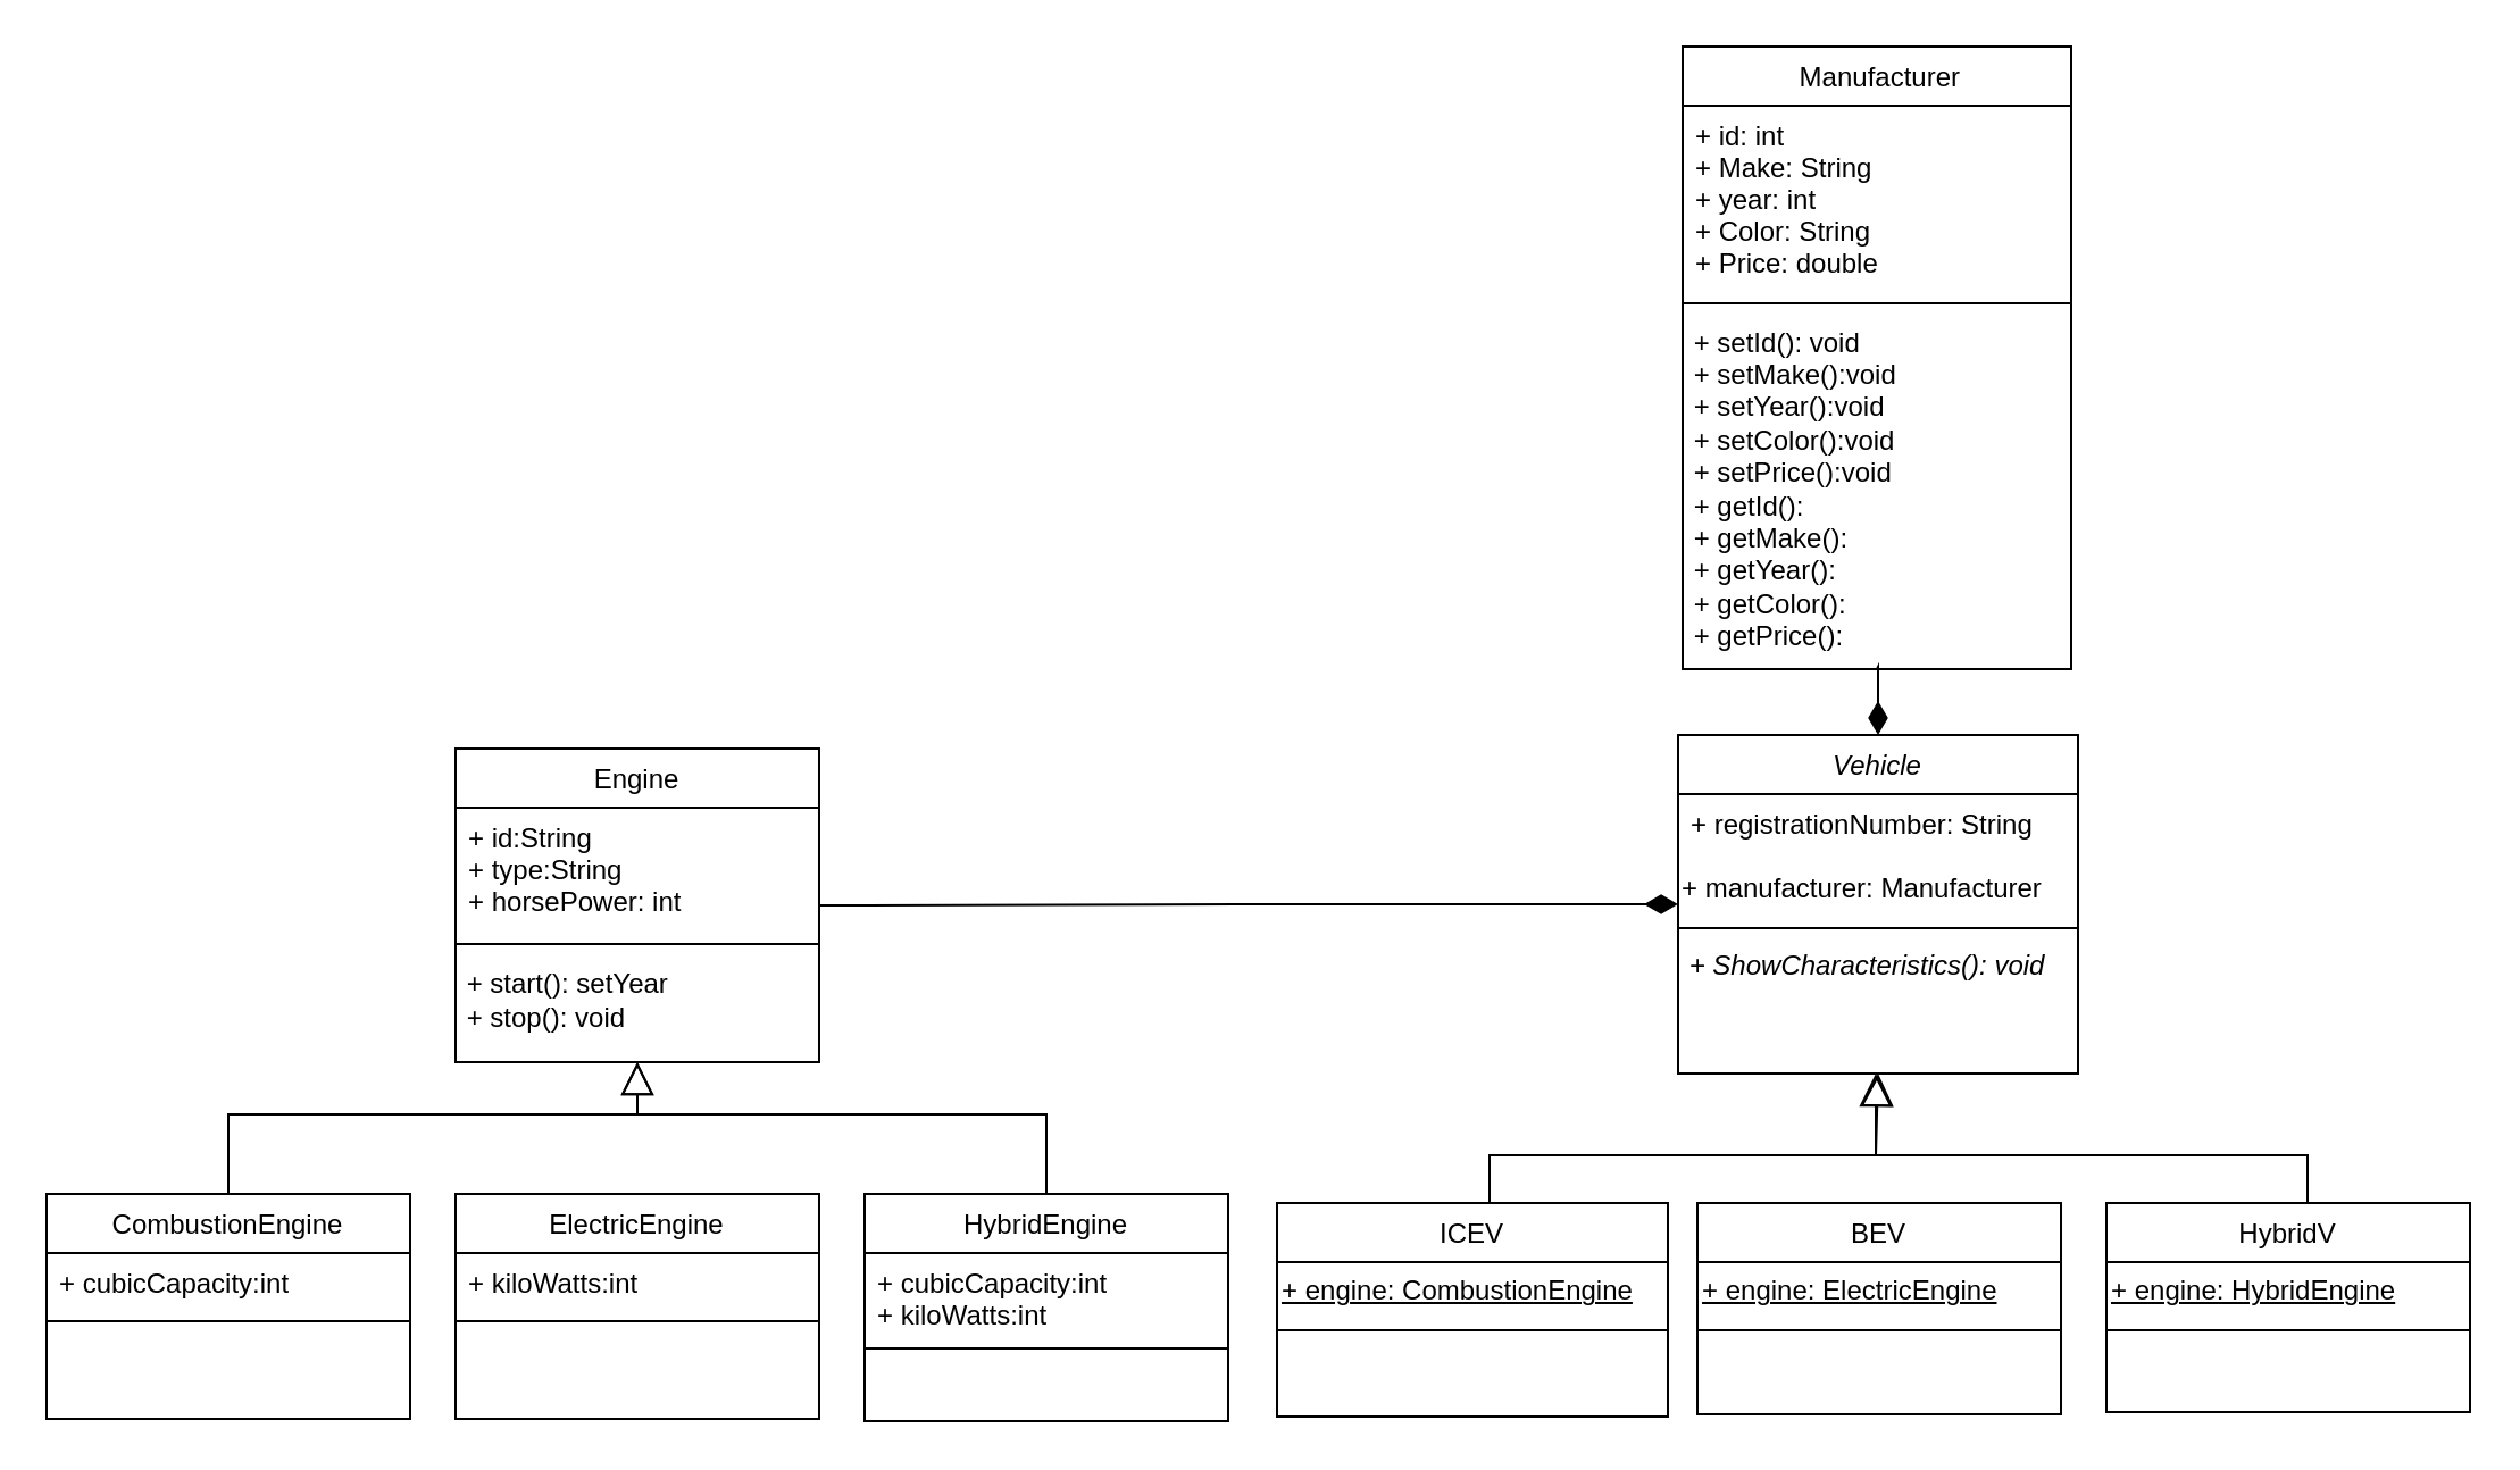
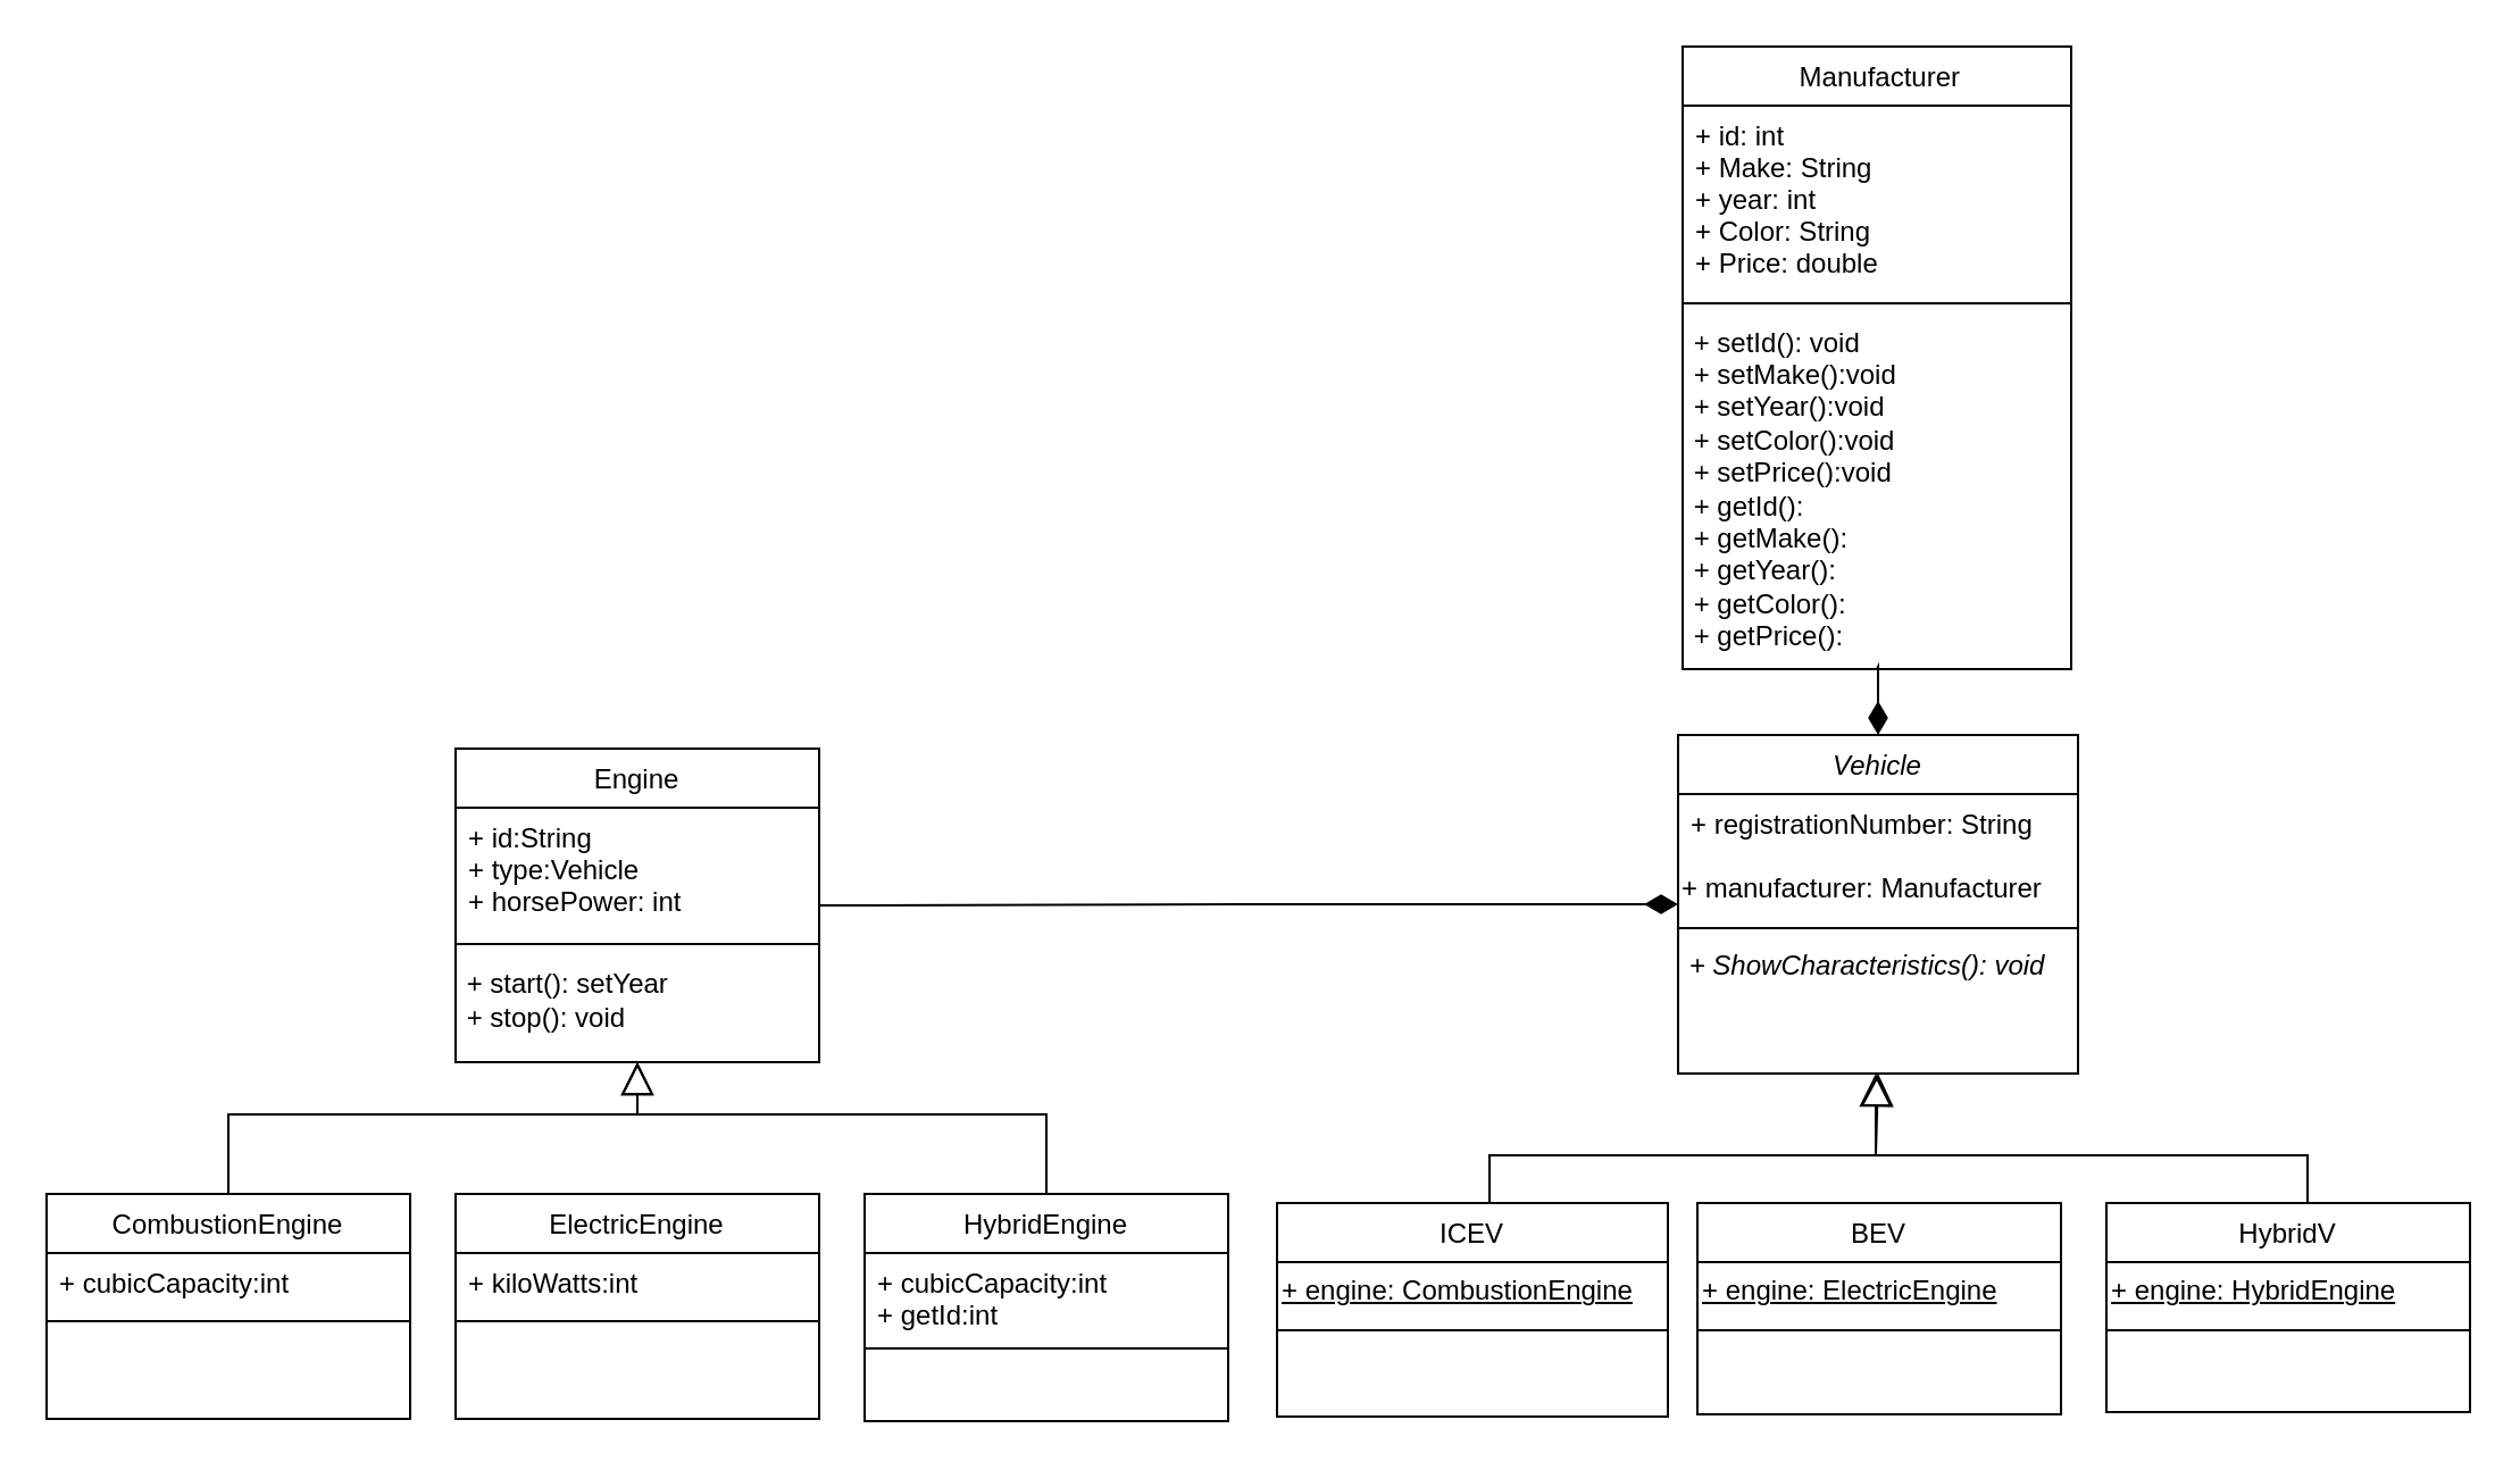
  <mxCell id="0" />
  <mxCell id="1" parent="0" />
  <mxCell id="2" style="edgeStyle=orthogonalEdgeStyle;rounded=0;orthogonalLoop=1;jettySize=auto;html=1;entryX=1;entryY=0.5;entryDx=0;entryDy=0;endArrow=none;endFill=0;startArrow=diamondThin;startFill=1;strokeWidth=1;targetPerimeterSpacing=0;endSize=12;startSize=12;" parent="1" source="4" target="13" edge="1"><mxGeometry relative="1" as="geometry" /></mxCell>
  <mxCell id="3" style="edgeStyle=orthogonalEdgeStyle;rounded=0;orthogonalLoop=1;jettySize=auto;html=1;entryX=0.5;entryY=1;entryDx=0;entryDy=0;endArrow=none;endFill=0;endSize=12;startArrow=diamondThin;startFill=1;startSize=12;" parent="1" source="4" target="9" edge="1"><mxGeometry relative="1" as="geometry" /></mxCell>
  <mxCell id="4" value="Vehicle" style="swimlane;fontStyle=2;align=center;verticalAlign=top;childLayout=stackLayout;horizontal=1;startSize=26;horizontalStack=0;resizeParent=1;resizeLast=0;collapsible=1;marginBottom=0;rounded=0;shadow=0;strokeWidth=1;" parent="1" vertex="1"><mxGeometry x="738" y="323" width="176" height="149" as="geometry"><mxRectangle x="130" y="380" width="160" height="26" as="alternateBounds" /></mxGeometry></mxCell>
  <mxCell id="5" value="+ registrationNumber: String&#10;&#10;" style="text;align=left;verticalAlign=top;spacingLeft=4;spacingRight=4;overflow=hidden;rotatable=0;points=[[0,0.5],[1,0.5]];portConstraint=eastwest;" parent="4" vertex="1"><mxGeometry y="26" width="176" height="29" as="geometry" /></mxCell>
  <mxCell id="6" value="+ manufacturer: Manufacturer" style="text;html=1;align=left;verticalAlign=middle;resizable=0;points=[];autosize=1;strokeColor=none;fillColor=none;" vertex="1" parent="4"><mxGeometry y="55" width="176" height="26" as="geometry" /></mxCell>
  <mxCell id="7" value="" style="line;html=1;strokeWidth=1;align=left;verticalAlign=middle;spacingTop=-1;spacingLeft=3;spacingRight=3;rotatable=0;labelPosition=right;points=[];portConstraint=eastwest;" parent="4" vertex="1"><mxGeometry y="81" width="176" height="8" as="geometry" /></mxCell>
  <mxCell id="8" value="&lt;i&gt;&amp;nbsp;+ ShowCharacteristics(): void&lt;/i&gt;" style="text;html=1;align=left;verticalAlign=middle;resizable=0;points=[];autosize=1;strokeColor=none;fillColor=none;" parent="4" vertex="1"><mxGeometry y="89" width="176" height="26" as="geometry" /></mxCell>
  <mxCell id="9" value=" Manufacturer" style="swimlane;fontStyle=0;align=center;verticalAlign=top;childLayout=stackLayout;horizontal=1;startSize=26;horizontalStack=0;resizeParent=1;resizeLast=0;collapsible=1;marginBottom=0;rounded=0;shadow=0;strokeWidth=1;" parent="1" vertex="1"><mxGeometry x="740" y="20" width="171" height="274" as="geometry"><mxRectangle x="580" y="27" width="160" height="26" as="alternateBounds" /></mxGeometry></mxCell>
  <mxCell id="10" value="+ id: int&#10;+ Make: String&#10;+ year: int&#10;+ Color: String&#10;+ Price: double&#10;" style="text;align=left;verticalAlign=top;spacingLeft=4;spacingRight=4;overflow=hidden;rotatable=0;points=[[0,0.5],[1,0.5]];portConstraint=eastwest;" parent="9" vertex="1"><mxGeometry y="26" width="171" height="83" as="geometry" /></mxCell>
  <mxCell id="11" value="" style="line;html=1;strokeWidth=1;align=left;verticalAlign=middle;spacingTop=-1;spacingLeft=3;spacingRight=3;rotatable=0;labelPosition=right;points=[];portConstraint=eastwest;" parent="9" vertex="1"><mxGeometry y="109" width="171" height="8" as="geometry" /></mxCell>
  <mxCell id="12" value="&amp;nbsp;+ setId()&lt;span style=&quot;background-color: initial;&quot;&gt;: void&lt;br&gt;&lt;/span&gt;&amp;nbsp;+ setMake()&lt;span style=&quot;background-color: initial;&quot;&gt;:void&lt;/span&gt;&lt;br&gt;&amp;nbsp;+ setYear()&lt;span style=&quot;background-color: initial;&quot;&gt;:void&lt;/span&gt;&lt;br&gt;&amp;nbsp;+ setColor()&lt;span style=&quot;background-color: initial;&quot;&gt;:void&lt;/span&gt;&lt;br&gt;&amp;nbsp;+ setPrice()&lt;span style=&quot;background-color: initial;&quot;&gt;:void&lt;/span&gt;&lt;br&gt;&amp;nbsp;+ getId(&lt;span style=&quot;background-color: initial;&quot;&gt;):&lt;/span&gt;&lt;br&gt;&amp;nbsp;+ getMake&lt;span style=&quot;background-color: initial;&quot;&gt;():&lt;/span&gt;&lt;br&gt;&amp;nbsp;+ getYear&lt;span style=&quot;background-color: initial;&quot;&gt;():&lt;/span&gt;&lt;br&gt;&amp;nbsp;+ getColor&lt;span style=&quot;background-color: initial;&quot;&gt;():&lt;/span&gt;&lt;br&gt;&amp;nbsp;+ getPrice&lt;span style=&quot;background-color: initial;&quot;&gt;():&lt;/span&gt;" style="text;html=1;align=left;verticalAlign=middle;resizable=0;points=[];autosize=1;strokeColor=none;fillColor=none;" parent="9" vertex="1"><mxGeometry y="117" width="171" height="156" as="geometry" /></mxCell>
  <mxCell id="13" value="Engine" style="swimlane;fontStyle=0;align=center;verticalAlign=top;childLayout=stackLayout;horizontal=1;startSize=26;horizontalStack=0;resizeParent=1;resizeLast=0;collapsible=1;marginBottom=0;rounded=0;shadow=0;strokeWidth=1;movable=1;resizable=1;rotatable=1;deletable=1;editable=1;locked=0;connectable=1;" parent="1" vertex="1"><mxGeometry x="200" y="329" width="160" height="138" as="geometry"><mxRectangle y="279" width="160" height="26" as="alternateBounds" /></mxGeometry></mxCell>
- <mxCell id="14" value="+ id:String&#10;+ type:String&#10;+ horsePower: int" style="text;align=left;verticalAlign=top;spacingLeft=4;spacingRight=4;overflow=hidden;rotatable=0;points=[[0,0.5],[1,0.5]];portConstraint=eastwest;" parent="13" vertex="1"><mxGeometry y="26" width="160" height="56" as="geometry" /></mxCell>
+ <mxCell id="14" value="+ id:String&#10;+ type:Vehicle&#10;+ horsePower: int" style="text;align=left;verticalAlign=top;spacingLeft=4;spacingRight=4;overflow=hidden;rotatable=0;points=[[0,0.5],[1,0.5]];portConstraint=eastwest;" parent="13" vertex="1"><mxGeometry y="26" width="160" height="56" as="geometry" /></mxCell>
  <mxCell id="15" value="" style="line;html=1;strokeWidth=1;align=left;verticalAlign=middle;spacingTop=-1;spacingLeft=3;spacingRight=3;rotatable=0;labelPosition=right;points=[];portConstraint=eastwest;" parent="13" vertex="1"><mxGeometry y="82" width="160" height="8" as="geometry" /></mxCell>
  <mxCell id="16" value="&amp;nbsp;+ start(): setYear&lt;br&gt;&amp;nbsp;+ stop(): void" style="text;html=1;align=left;verticalAlign=middle;resizable=0;points=[];autosize=1;strokeColor=none;fillColor=none;" parent="13" vertex="1"><mxGeometry y="90" width="160" height="41" as="geometry" /></mxCell>
  <mxCell id="17" style="edgeStyle=orthogonalEdgeStyle;rounded=0;orthogonalLoop=1;jettySize=auto;html=1;entryX=0.5;entryY=1;entryDx=0;entryDy=0;endArrow=block;endFill=0;endSize=12;" parent="1" source="18" target="4" edge="1"><mxGeometry relative="1" as="geometry"><Array as="points"><mxPoint x="655" y="508" /><mxPoint x="825" y="508" /></Array></mxGeometry></mxCell>
  <mxCell id="18" value=" ICEV" style="swimlane;fontStyle=0;align=center;verticalAlign=top;childLayout=stackLayout;horizontal=1;startSize=26;horizontalStack=0;resizeParent=1;resizeLast=0;collapsible=1;marginBottom=0;rounded=0;shadow=0;strokeWidth=1;" parent="1" vertex="1"><mxGeometry x="561.5" y="529" width="172" height="94" as="geometry"><mxRectangle x="397.5" y="504" width="160" height="26" as="alternateBounds" /></mxGeometry></mxCell>
  <mxCell id="19" value="&lt;u&gt;+ engine:&amp;nbsp;CombustionEngine&lt;/u&gt;" style="text;html=1;align=left;verticalAlign=middle;resizable=0;points=[];autosize=1;strokeColor=none;fillColor=none;" vertex="1" parent="18"><mxGeometry y="26" width="172" height="26" as="geometry" /></mxCell>
  <mxCell id="20" value="" style="line;html=1;strokeWidth=1;align=left;verticalAlign=middle;spacingTop=-1;spacingLeft=3;spacingRight=3;rotatable=0;labelPosition=right;points=[];portConstraint=eastwest;" parent="18" vertex="1"><mxGeometry y="52" width="172" height="8" as="geometry" /></mxCell>
  <mxCell id="21" value="BEV" style="swimlane;fontStyle=0;align=center;verticalAlign=top;childLayout=stackLayout;horizontal=1;startSize=26;horizontalStack=0;resizeParent=1;resizeLast=0;collapsible=1;marginBottom=0;rounded=0;shadow=0;strokeWidth=1;" parent="1" vertex="1"><mxGeometry x="746.5" y="529" width="160" height="93" as="geometry"><mxRectangle x="582.5" y="504" width="160" height="26" as="alternateBounds" /></mxGeometry></mxCell>
  <mxCell id="22" value="&lt;u&gt;+ engine:&amp;nbsp;ElectricEngine&lt;/u&gt;" style="text;html=1;align=left;verticalAlign=middle;resizable=0;points=[];autosize=1;strokeColor=none;fillColor=none;" vertex="1" parent="21"><mxGeometry y="26" width="160" height="26" as="geometry" /></mxCell>
  <mxCell id="23" value="" style="line;html=1;strokeWidth=1;align=left;verticalAlign=middle;spacingTop=-1;spacingLeft=3;spacingRight=3;rotatable=0;labelPosition=right;points=[];portConstraint=eastwest;" parent="21" vertex="1"><mxGeometry y="52" width="160" height="8" as="geometry" /></mxCell>
  <mxCell id="24" style="edgeStyle=orthogonalEdgeStyle;rounded=0;orthogonalLoop=1;jettySize=auto;html=1;endArrow=block;endFill=0;endSize=12;" parent="1" source="25" target="4" edge="1"><mxGeometry relative="1" as="geometry"><Array as="points"><mxPoint x="1015" y="508" /><mxPoint x="825" y="508" /></Array></mxGeometry></mxCell>
  <mxCell id="25" value="HybridV" style="swimlane;fontStyle=0;align=center;verticalAlign=top;childLayout=stackLayout;horizontal=1;startSize=26;horizontalStack=0;resizeParent=1;resizeLast=0;collapsible=1;marginBottom=0;rounded=0;shadow=0;strokeWidth=1;" parent="1" vertex="1"><mxGeometry x="926.5" y="529" width="160" height="92" as="geometry"><mxRectangle x="762.5" y="504" width="160" height="26" as="alternateBounds" /></mxGeometry></mxCell>
  <mxCell id="26" value="&lt;u&gt;+ engine:&amp;nbsp;HybridEngine&lt;/u&gt;" style="text;html=1;align=left;verticalAlign=middle;resizable=0;points=[];autosize=1;strokeColor=none;fillColor=none;" vertex="1" parent="25"><mxGeometry y="26" width="160" height="26" as="geometry" /></mxCell>
  <mxCell id="27" value="" style="line;html=1;strokeWidth=1;align=left;verticalAlign=middle;spacingTop=-1;spacingLeft=3;spacingRight=3;rotatable=0;labelPosition=right;points=[];portConstraint=eastwest;" parent="25" vertex="1"><mxGeometry y="52" width="160" height="8" as="geometry" /></mxCell>
  <mxCell id="28" style="edgeStyle=orthogonalEdgeStyle;rounded=0;orthogonalLoop=1;jettySize=auto;html=1;entryX=0.5;entryY=1;entryDx=0;entryDy=0;endArrow=block;endFill=0;endSize=12;" parent="1" source="29" target="13" edge="1"><mxGeometry relative="1" as="geometry"><Array as="points"><mxPoint x="100" y="490" /><mxPoint x="280" y="490" /></Array></mxGeometry></mxCell>
  <mxCell id="29" value="CombustionEngine" style="swimlane;fontStyle=0;align=center;verticalAlign=top;childLayout=stackLayout;horizontal=1;startSize=26;horizontalStack=0;resizeParent=1;resizeLast=0;collapsible=1;marginBottom=0;rounded=0;shadow=0;strokeWidth=1;" parent="1" vertex="1"><mxGeometry x="20" y="525" width="160" height="99" as="geometry"><mxRectangle x="130" y="380" width="160" height="26" as="alternateBounds" /></mxGeometry></mxCell>
  <mxCell id="30" value="+ cubicCapacity:int" style="text;align=left;verticalAlign=top;spacingLeft=4;spacingRight=4;overflow=hidden;rotatable=0;points=[[0,0.5],[1,0.5]];portConstraint=eastwest;" parent="29" vertex="1"><mxGeometry y="26" width="160" height="26" as="geometry" /></mxCell>
  <mxCell id="31" value="" style="line;html=1;strokeWidth=1;align=left;verticalAlign=middle;spacingTop=-1;spacingLeft=3;spacingRight=3;rotatable=0;labelPosition=right;points=[];portConstraint=eastwest;" parent="29" vertex="1"><mxGeometry y="52" width="160" height="8" as="geometry" /></mxCell>
  <mxCell id="32" value="ElectricEngine" style="swimlane;fontStyle=0;align=center;verticalAlign=top;childLayout=stackLayout;horizontal=1;startSize=26;horizontalStack=0;resizeParent=1;resizeLast=0;collapsible=1;marginBottom=0;rounded=0;shadow=0;strokeWidth=1;" parent="1" vertex="1"><mxGeometry x="200" y="525" width="160" height="99" as="geometry"><mxRectangle x="130" y="380" width="160" height="26" as="alternateBounds" /></mxGeometry></mxCell>
  <mxCell id="33" value="+ kiloWatts:int" style="text;align=left;verticalAlign=top;spacingLeft=4;spacingRight=4;overflow=hidden;rotatable=0;points=[[0,0.5],[1,0.5]];portConstraint=eastwest;" parent="32" vertex="1"><mxGeometry y="26" width="160" height="26" as="geometry" /></mxCell>
  <mxCell id="34" value="" style="line;html=1;strokeWidth=1;align=left;verticalAlign=middle;spacingTop=-1;spacingLeft=3;spacingRight=3;rotatable=0;labelPosition=right;points=[];portConstraint=eastwest;" parent="32" vertex="1"><mxGeometry y="52" width="160" height="8" as="geometry" /></mxCell>
  <mxCell id="35" style="edgeStyle=orthogonalEdgeStyle;rounded=0;orthogonalLoop=1;jettySize=auto;html=1;entryX=0.5;entryY=1;entryDx=0;entryDy=0;endArrow=block;endFill=0;endSize=12;" parent="1" source="36" target="13" edge="1"><mxGeometry relative="1" as="geometry"><Array as="points"><mxPoint x="460" y="490" /><mxPoint x="280" y="490" /></Array></mxGeometry></mxCell>
  <mxCell id="36" value="HybridEngine" style="swimlane;fontStyle=0;align=center;verticalAlign=top;childLayout=stackLayout;horizontal=1;startSize=26;horizontalStack=0;resizeParent=1;resizeLast=0;collapsible=1;marginBottom=0;rounded=0;shadow=0;strokeWidth=1;" parent="1" vertex="1"><mxGeometry x="380" y="525" width="160" height="100" as="geometry"><mxRectangle x="130" y="380" width="160" height="26" as="alternateBounds" /></mxGeometry></mxCell>
- <mxCell id="37" value="+ cubicCapacity:int&#10;+ kiloWatts:int" style="text;align=left;verticalAlign=top;spacingLeft=4;spacingRight=4;overflow=hidden;rotatable=0;points=[[0,0.5],[1,0.5]];portConstraint=eastwest;" parent="36" vertex="1"><mxGeometry y="26" width="160" height="38" as="geometry" /></mxCell>
+ <mxCell id="37" value="+ cubicCapacity:int&#10;+ getId:int" style="text;align=left;verticalAlign=top;spacingLeft=4;spacingRight=4;overflow=hidden;rotatable=0;points=[[0,0.5],[1,0.5]];portConstraint=eastwest;" parent="36" vertex="1"><mxGeometry y="26" width="160" height="38" as="geometry" /></mxCell>
  <mxCell id="38" value="" style="line;html=1;strokeWidth=1;align=left;verticalAlign=middle;spacingTop=-1;spacingLeft=3;spacingRight=3;rotatable=0;labelPosition=right;points=[];portConstraint=eastwest;" parent="36" vertex="1"><mxGeometry y="64" width="160" height="8" as="geometry" /></mxCell>
